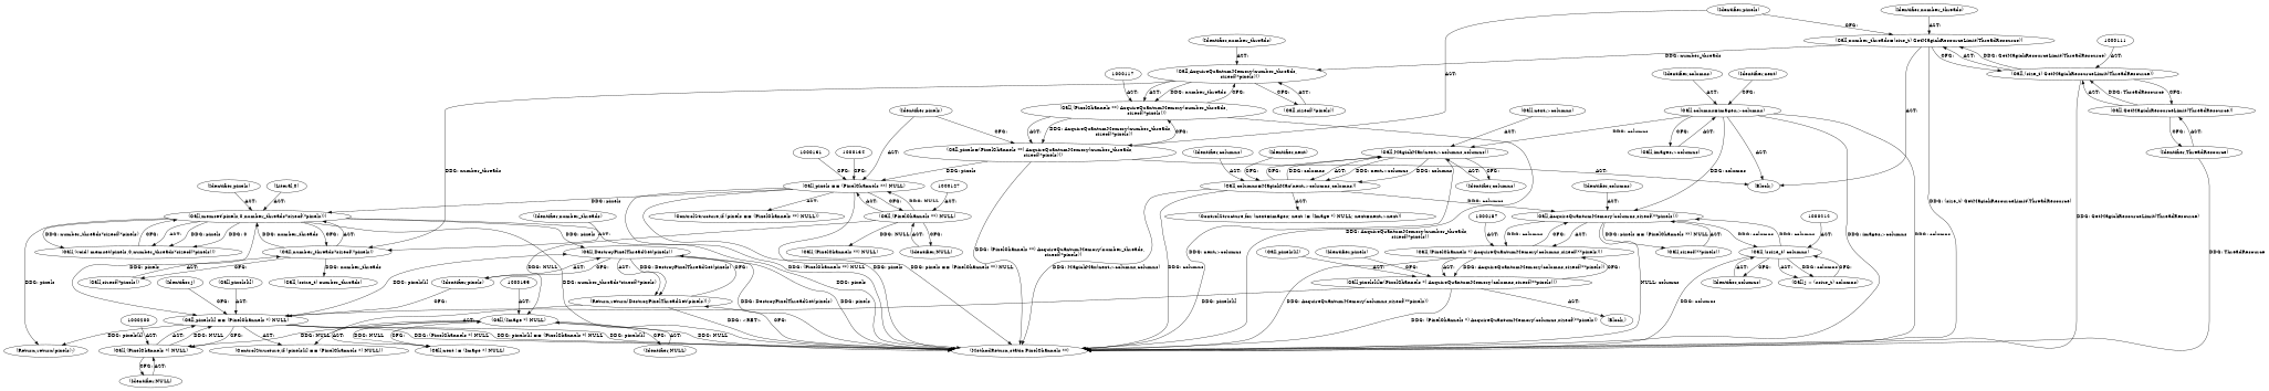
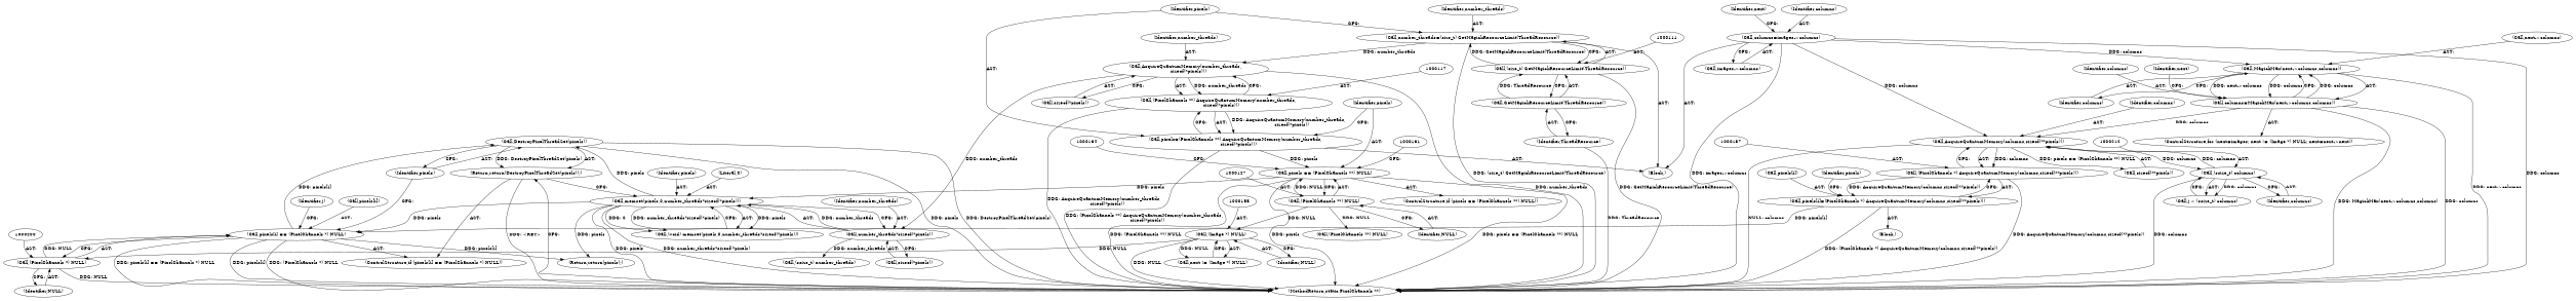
  digraph {
    n1 [label="(Call,DestroyPixelThreadSet(pixels))"]
    n2 [label="(Return,return(DestroyPixelThreadSet(pixels));)"]
    n3 [label="(Identifier,pixels)"]
    n4 [label="(MethodReturn,static PixelChannels **)"]
    n5 [label="(ControlStructure,if (pixels[i] == (PixelChannels *) NULL))"]
    n6 [label="(Call,pixels[i] == (PixelChannels *) NULL)"]
    n7 [label="(Call,memset(pixels,0,number_threads*sizeof(*pixels)))"]
    n8 [label="(Call,number_threads*sizeof(*pixels))"]
    n9 [label="(Return,return(pixels);)"]
    n10 [label="(Call,(void) memset(pixels,0,number_threads*sizeof(*pixels)))"]
    n11 [label="(Call,sizeof(*pixels))"]
    n12 [label="(Call,(ssize_t) number_threads)"]
    n13 [label="(Call,(PixelChannels *) NULL)"]
    n14 [label="(Call,pixels == (PixelChannels **) NULL)"]
    n15 [label="(Call,(PixelChannels **) NULL)"]
    n16 [label="(ControlStructure,if (pixels == (PixelChannels **) NULL))"]
    n17 [label="(Call,(Image *) NULL)"]
    n18 [label="(Identifier,NULL)"]
    n19 [label="(Call,(PixelChannels **) NULL)"]
    n20 [label="(Call,pixels=(PixelChannels **) AcquireQuantumMemory(number_threads,\n    sizeof(*pixels)))"]
    n21 [label="(Call,(PixelChannels **) AcquireQuantumMemory(number_threads,\n    sizeof(*pixels)))"]
    n22 [label="(Block,)"]
    n23 [label="(Call,AcquireQuantumMemory(number_threads,\n    sizeof(*pixels)))"]
    n24 [label="(Call,sizeof(*pixels))"]
    n25 [label="(Call,number_threads=(size_t) GetMagickResourceLimit(ThreadResource))"]
    n26 [label="(Call,(size_t) GetMagickResourceLimit(ThreadResource))"]
    n27 [label="(Call,GetMagickResourceLimit(ThreadResource))"]
    n28 [label="(Identifier,ThreadResource)"]
    n29 [label="(Identifier,NULL)"]
    n30 [label="(Call,next != (Image *) NULL)"]
    n31 [label="(Identifier,NULL)"]
    n32 [label="(Call,pixels[i]=(PixelChannels *) AcquireQuantumMemory(columns,sizeof(**pixels)))"]
    n33 [label="(Call,(PixelChannels *) AcquireQuantumMemory(columns,sizeof(**pixels)))"]
    n34 [label="(Block,)"]
    n35 [label="(Call,AcquireQuantumMemory(columns,sizeof(**pixels)))"]
    n36 [label="(Call,(ssize_t) columns)"]
    n37 [label="(Call,sizeof(**pixels))"]
    n38 [label="(Call,j < (ssize_t) columns)"]
    n39 [label="(Identifier,columns)"]
    n40 [label="(Call,columns=images->columns)"]
    n41 [label="(Call,MagickMax(next->columns,columns))"]
    n42 [label="(Call,images->columns)"]
    n43 [label="(Call,columns=MagickMax(next->columns,columns))"]
    n44 [label="(Identifier,columns)"]
    n45 [label="(ControlStructure,for (next=images; next != (Image *) NULL; next=next->next))"]
    n46 [label="(Identifier,columns)"]
    n47 [label="(Identifier,pixels)"]
    n48 [label="(Identifier,pixels)"]
    n49 [label="(Identifier,j)"]
    n50 [label="(Identifier,pixels)"]
    n51 [label="(Identifier,columns)"]
    n52 [label="(Identifier,pixels)"]
    n53 [label="(Identifier,next)"]
    n54 [label="(Identifier,number_threads)"]
    n55 [label="(Call,pixels[i])"]
    n56 [label="(Identifier,columns)"]
    n57 [label="(Call,next->columns)"]
    n58 [label="(Call,pixels[i])"]
    n59 [label="(Literal,0)"]
    n60 [label="(Identifier,number_threads)"]
    n61 [label="(Identifier,next)"]
    n62 [label="(Identifier,number_threads)"]
    1000131
    1000134
    1000117
    1000111
    1000127
    1000187
    1000212
    1000200
    1000155
    n1 -> n2 [label="AST: "]
    n1 -> n2 [label="DDG: DestroyPixelThreadSet(pixels)"]
    n1 -> n3 [label="CFG: "]
    n1 -> n4 [label="DDG: DestroyPixelThreadSet(pixels)"]
    n1 -> n4 [label="DDG: pixels"]
-   n2 -> n1 [label="CFG: "]
+   n2 -> n7 [label="CFG: "]
    n2 -> n4 [label="DDG: <RET>"]
    n2 -> n5 [label="AST: "]
    n3 -> n1 [label="AST: "]
    n3 -> n6 [label="CFG: "]
    n4 -> n2 [label="CFG: "]
    n6 -> n1 [label="DDG: pixels[i]"]
    n6 -> n4 [label="DDG: (PixelChannels *) NULL"]
    n6 -> n4 [label="DDG: pixels[i] == (PixelChannels *) NULL"]
    n6 -> n4 [label="DDG: pixels[i]"]
    n6 -> n5 [label="AST: "]
    n6 -> n9 [label="DDG: pixels[i]"]
    n6 -> n13 [label="CFG: "]
    n7 -> n1 [label="DDG: pixels"]
    n7 -> n4 [label="DDG: pixels"]
    n7 -> n4 [label="DDG: number_threads*sizeof(*pixels)"]
    n7 -> n6 [label="DDG: pixels"]
    n7 -> n8 [label="CFG: "]
    n7 -> n9 [label="DDG: pixels"]
    n7 -> n10 [label="AST: "]
    n7 -> n10 [label="DDG: pixels"]
    n7 -> n10 [label="DDG: 0"]
    n7 -> n10 [label="DDG: number_threads*sizeof(*pixels)"]
    n8 -> n7 [label="AST: "]
    n8 -> n7 [label="DDG: number_threads"]
    n8 -> n11 [label="CFG: "]
    n8 -> n12 [label="DDG: number_threads"]
    n10 -> n7 [label="CFG: "]
    n11 -> n8 [label="AST: "]
+   n13 -> n4 [label="DDG: NULL"]
    n13 -> n6 [label="AST: "]
    n13 -> n6 [label="DDG: NULL"]
    n13 -> n31 [label="CFG: "]
    n14 -> n4 [label="DDG: (PixelChannels **) NULL"]
    n14 -> n4 [label="DDG: pixels"]
    n14 -> n4 [label="DDG: pixels == (PixelChannels **) NULL"]
    n14 -> n7 [label="DDG: pixels"]
    n14 -> n15 [label="CFG: "]
    n14 -> n16 [label="AST: "]
    n15 -> n14 [label="AST: "]
    n15 -> n14 [label="DDG: NULL"]
    n15 -> n17 [label="DDG: NULL"]
    n15 -> n18 [label="CFG: "]
    n15 -> n19 [label="DDG: NULL"]
    n17 -> n4 [label="DDG: NULL"]
    n17 -> n13 [label="DDG: NULL"]
    n17 -> n29 [label="CFG: "]
    n17 -> n30 [label="AST: "]
    n17 -> n30 [label="DDG: NULL"]
    n18 -> n15 [label="AST: "]
    n20 -> n4 [label="DDG: (PixelChannels **) AcquireQuantumMemory(number_threads,\n    sizeof(*pixels))"]
    n20 -> n14 [label="DDG: pixels"]
    n20 -> n21 [label="CFG: "]
    n20 -> n22 [label="AST: "]
    n21 -> n4 [label="DDG: AcquireQuantumMemory(number_threads,\n    sizeof(*pixels))"]
    n21 -> n20 [label="AST: "]
    n21 -> n20 [label="DDG: AcquireQuantumMemory(number_threads,\n    sizeof(*pixels))"]
    n21 -> n23 [label="CFG: "]
+   n23 -> n4 [label="DDG: number_threads"]
    n23 -> n8 [label="DDG: number_threads"]
    n23 -> n21 [label="AST: "]
    n23 -> n21 [label="DDG: number_threads"]
    n23 -> n24 [label="CFG: "]
    n24 -> n23 [label="AST: "]
    n25 -> n4 [label="DDG: (size_t) GetMagickResourceLimit(ThreadResource)"]
    n25 -> n22 [label="AST: "]
    n25 -> n23 [label="DDG: number_threads"]
    n25 -> n26 [label="CFG: "]
    n26 -> n4 [label="DDG: GetMagickResourceLimit(ThreadResource)"]
    n26 -> n25 [label="AST: "]
    n26 -> n25 [label="DDG: GetMagickResourceLimit(ThreadResource)"]
    n26 -> n27 [label="CFG: "]
    n27 -> n26 [label="AST: "]
    n27 -> n26 [label="DDG: ThreadResource"]
    n27 -> n28 [label="CFG: "]
    n28 -> n4 [label="DDG: ThreadResource"]
    n28 -> n27 [label="AST: "]
    n29 -> n17 [label="AST: "]
    n30 -> n17 [label="CFG: "]
    n31 -> n13 [label="AST: "]
    n32 -> n4 [label="DDG: (PixelChannels *) AcquireQuantumMemory(columns,sizeof(**pixels))"]
    n32 -> n6 [label="DDG: pixels[i]"]
    n32 -> n33 [label="CFG: "]
    n32 -> n34 [label="AST: "]
    n33 -> n4 [label="DDG: AcquireQuantumMemory(columns,sizeof(**pixels))"]
    n33 -> n32 [label="AST: "]
    n33 -> n32 [label="DDG: AcquireQuantumMemory(columns,sizeof(**pixels))"]
    n33 -> n35 [label="CFG: "]
    n35 -> n4 [label="NULL: columns"]
    n35 -> n33 [label="AST: "]
    n35 -> n33 [label="DDG: columns"]
    n35 -> n36 [label="DDG: columns"]
    n35 -> n37 [label="DDG: pixels == (PixelChannels **) NULL"]
    n36 -> n4 [label="DDG: columns"]
    n36 -> n35 [label="DDG: columns"]
    n36 -> n38 [label="AST: "]
    n36 -> n38 [label="DDG: columns"]
    n36 -> n39 [label="CFG: "]
    n37 -> n35 [label="AST: "]
    n38 -> n36 [label="CFG: "]
    n39 -> n36 [label="AST: "]
    n40 -> n4 [label="DDG: columns"]
    n40 -> n4 [label="DDG: images->columns"]
    n40 -> n22 [label="AST: "]
    n40 -> n35 [label="DDG: columns"]
    n40 -> n41 [label="DDG: columns"]
    n40 -> n42 [label="CFG: "]
    n41 -> n4 [label="DDG: next->columns"]
    n41 -> n43 [label="AST: "]
    n41 -> n43 [label="DDG: next->columns"]
    n41 -> n43 [label="DDG: columns"]
    n41 -> n44 [label="CFG: "]
    n42 -> n40 [label="AST: "]
    n43 -> n4 [label="DDG: MagickMax(next->columns,columns)"]
    n43 -> n4 [label="DDG: columns"]
    n43 -> n35 [label="DDG: columns"]
    n43 -> n41 [label="CFG: "]
    n43 -> n41 [label="DDG: columns"]
    n43 -> n45 [label="AST: "]
    n44 -> n41 [label="AST: "]
    n46 -> n35 [label="AST: "]
    n47 -> n14 [label="AST: "]
    n47 -> n20 [label="CFG: "]
    n48 -> n20 [label="AST: "]
    n48 -> n25 [label="CFG: "]
    n49 -> n6 [label="CFG: "]
    n50 -> n7 [label="AST: "]
    n51 -> n43 [label="AST: "]
    n52 -> n32 [label="CFG: "]
    n53 -> n40 [label="CFG: "]
    n54 -> n23 [label="AST: "]
    n55 -> n6 [label="AST: "]
    n56 -> n40 [label="AST: "]
    n57 -> n41 [label="AST: "]
    n58 -> n32 [label="AST: "]
    n59 -> n7 [label="AST: "]
    n60 -> n8 [label="AST: "]
    n61 -> n43 [label="CFG: "]
    n62 -> n25 [label="AST: "]
    1000131 -> n14 [label="CFG: "]
    1000134 -> n14 [label="CFG: "]
    1000117 -> n21 [label="AST: "]
    1000111 -> n26 [label="AST: "]
    1000127 -> n15 [label="AST: "]
    1000187 -> n33 [label="AST: "]
    1000212 -> n36 [label="AST: "]
    1000200 -> n13 [label="AST: "]
    1000155 -> n17 [label="AST: "]
  }
